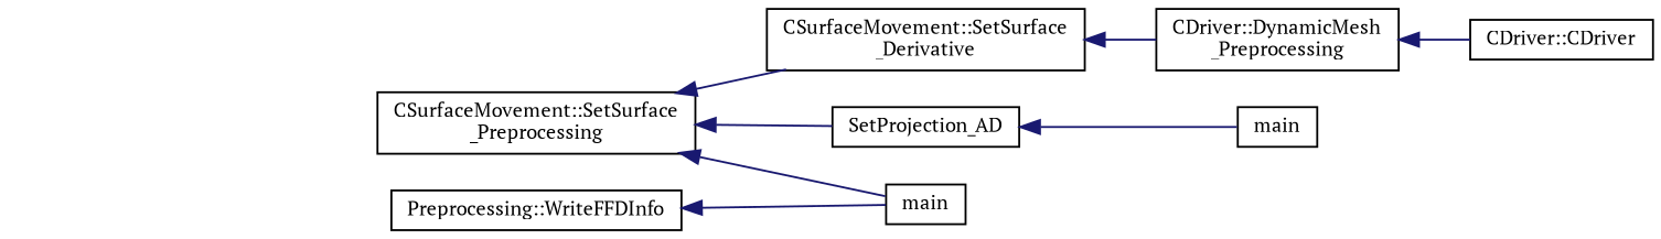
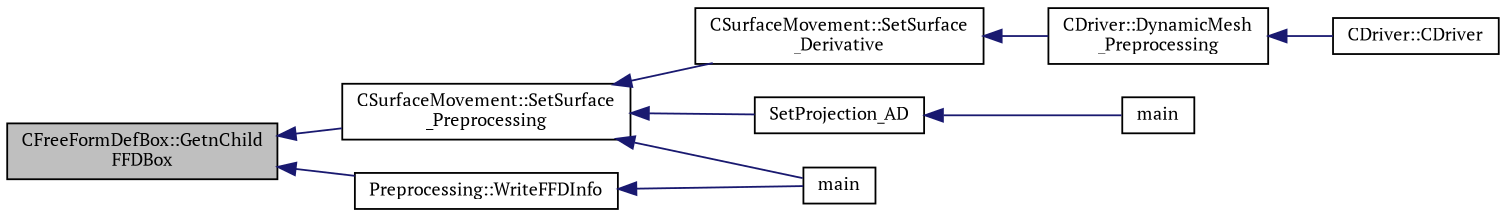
  digraph {
    fontname="PT Serif"
    rankdir=LR
    node [color=black fillcolor=white fontname="PT Serif" fontsize=10 shape=record style=filled]
    edge [color=midnightblue dir=back fontname="PT Serif" fontsize=10 labelfontname=Helvetica labelfontsize=10 style=solid]
+   n1 [fillcolor=grey75 fontcolor=black height=0.2 label="CFreeFormDefBox::GetnChild\lFFDBox" width=0.4]
    n2 [height=0.2 label="CSurfaceMovement::SetSurface\l_Preprocessing" width=0.4]
    n3 [height=0.2 label="Preprocessing::WriteFFDInfo" width=0.4]
    n4 [height=0.2 label="CSurfaceMovement::SetSurface\l_Derivative" width=0.4]
    n5 [height=0.2 label=main width=0.4]
    n6 [height=0.2 label=SetProjection_AD width=0.4]
    n7 [height=0.2 label="CDriver::DynamicMesh\l_Preprocessing" width=0.4]
    n8 [height=0.2 label=main width=0.4]
    n9 [height=0.2 label="CDriver::CDriver" width=0.4]
+   n1 -> n2
+   n1 -> n3
    n2 -> n4
    n2 -> n5
    n2 -> n6
    n3 -> n5
    n4 -> n7
    n6 -> n8
    n7 -> n9
  }
